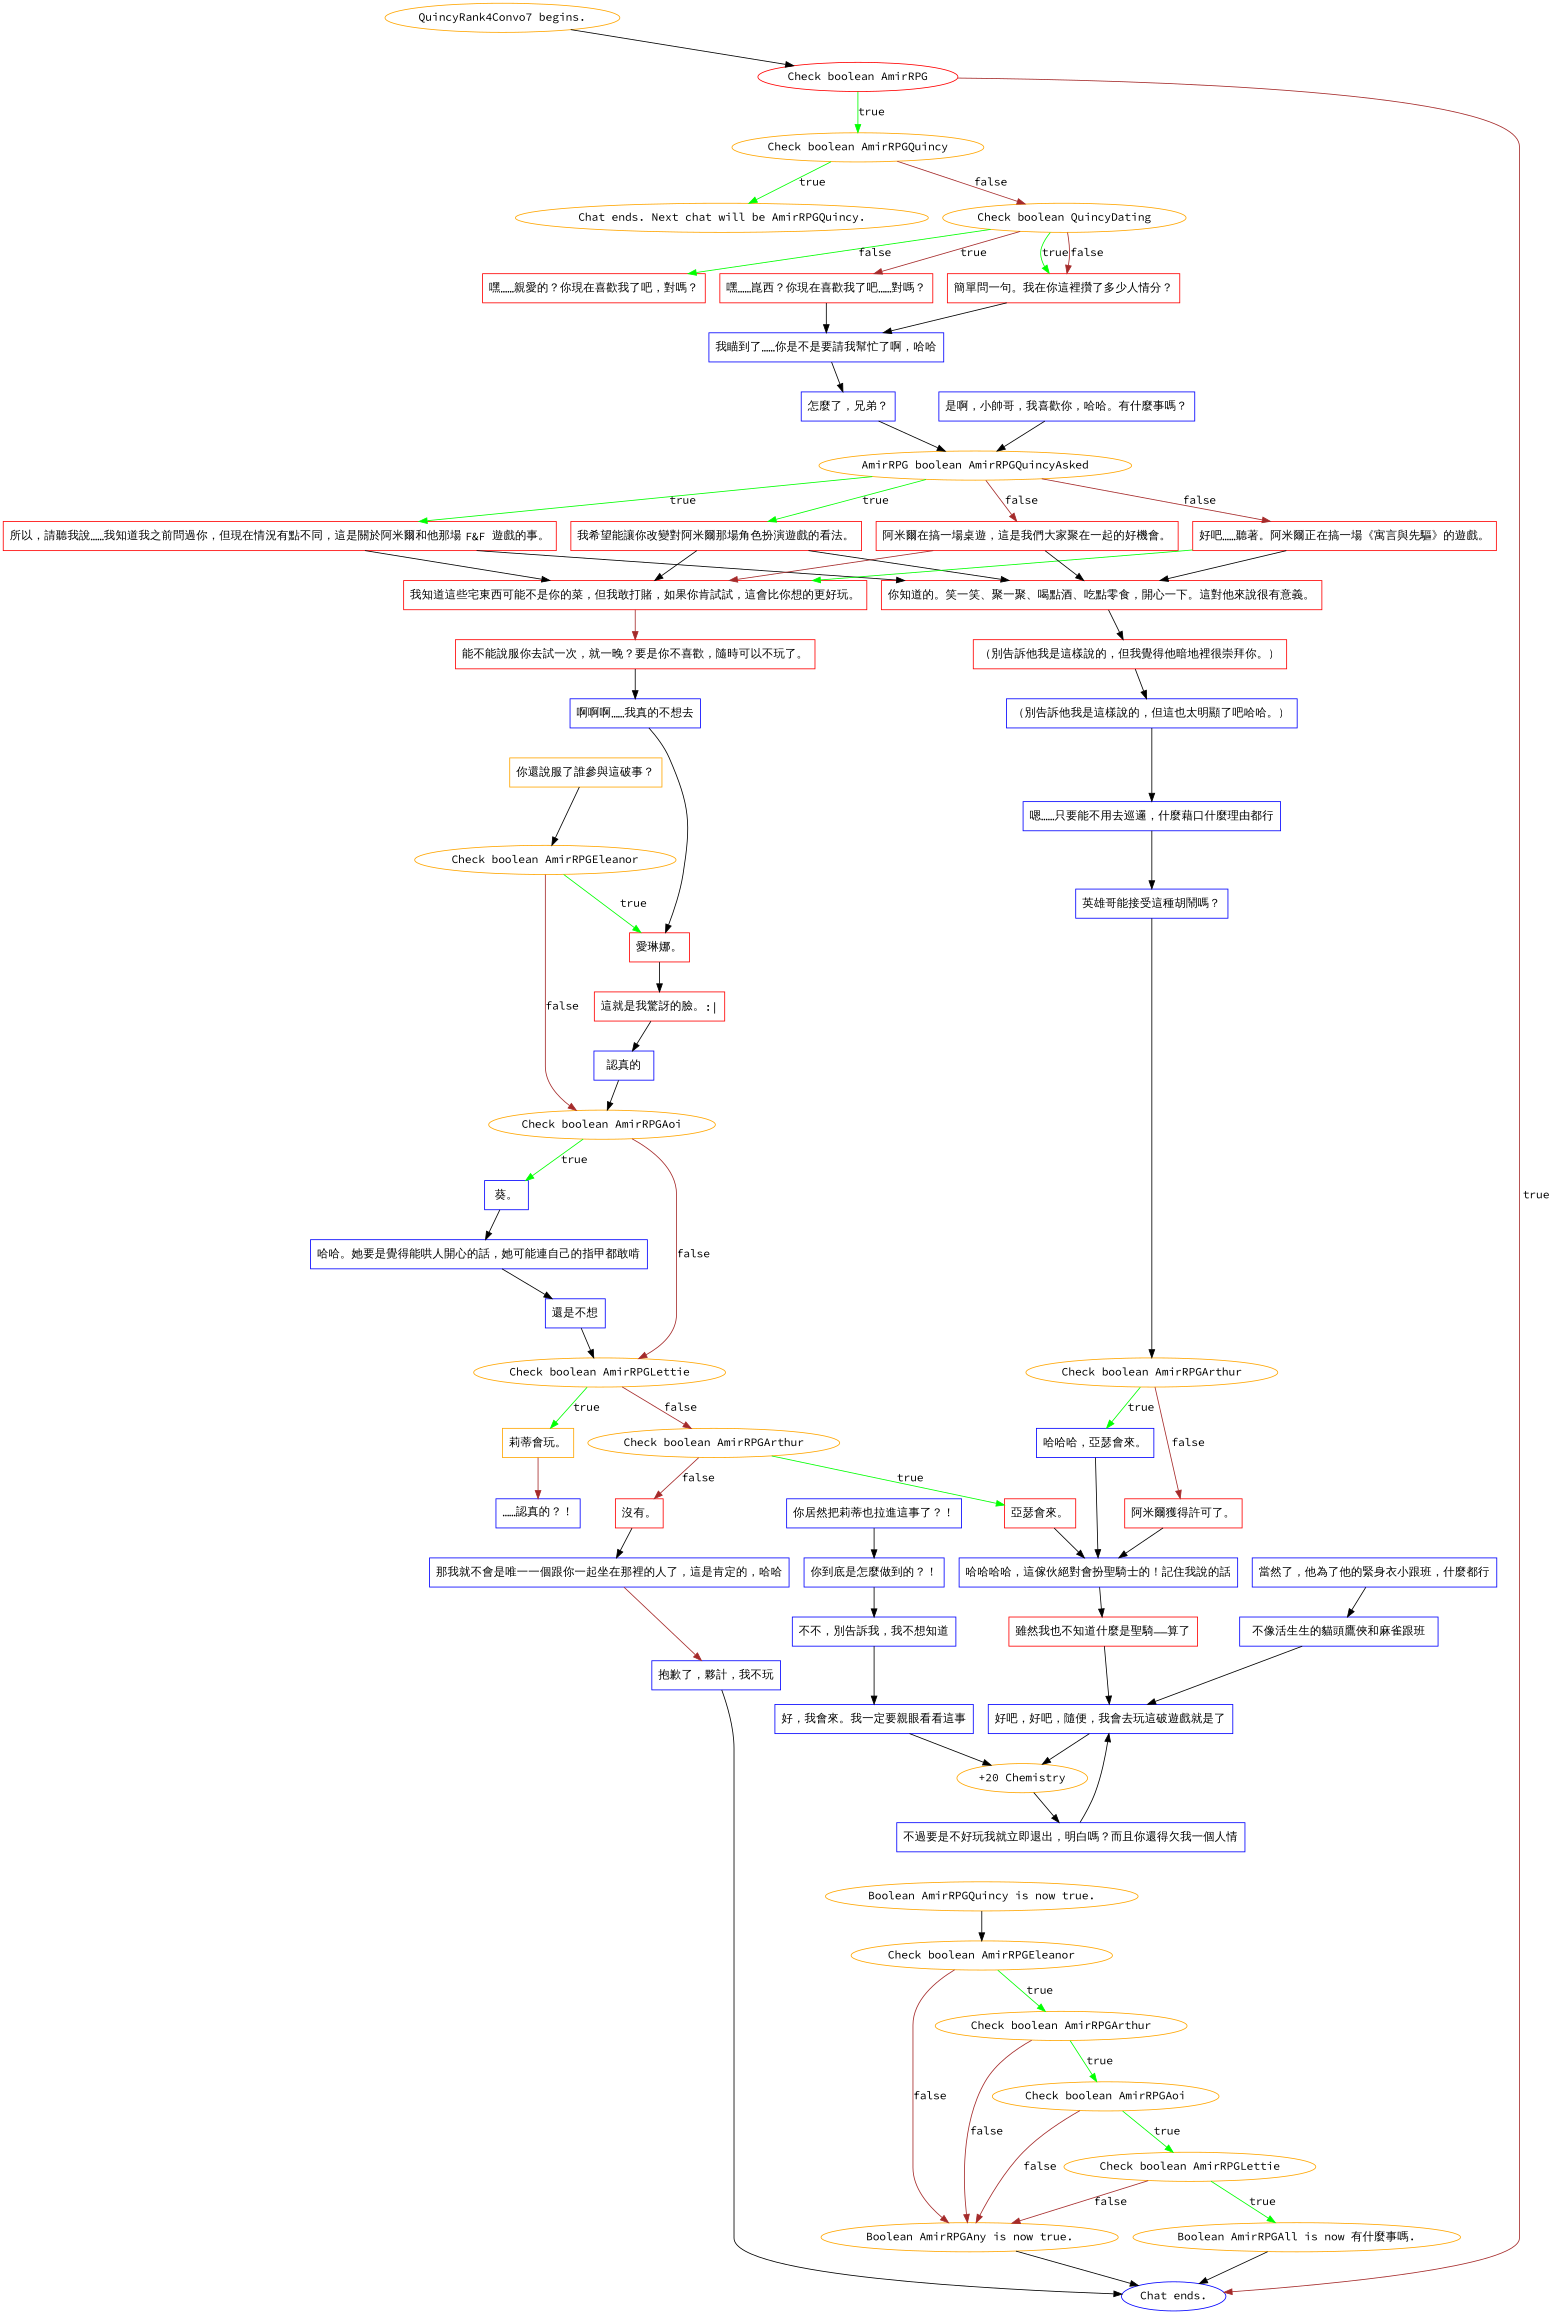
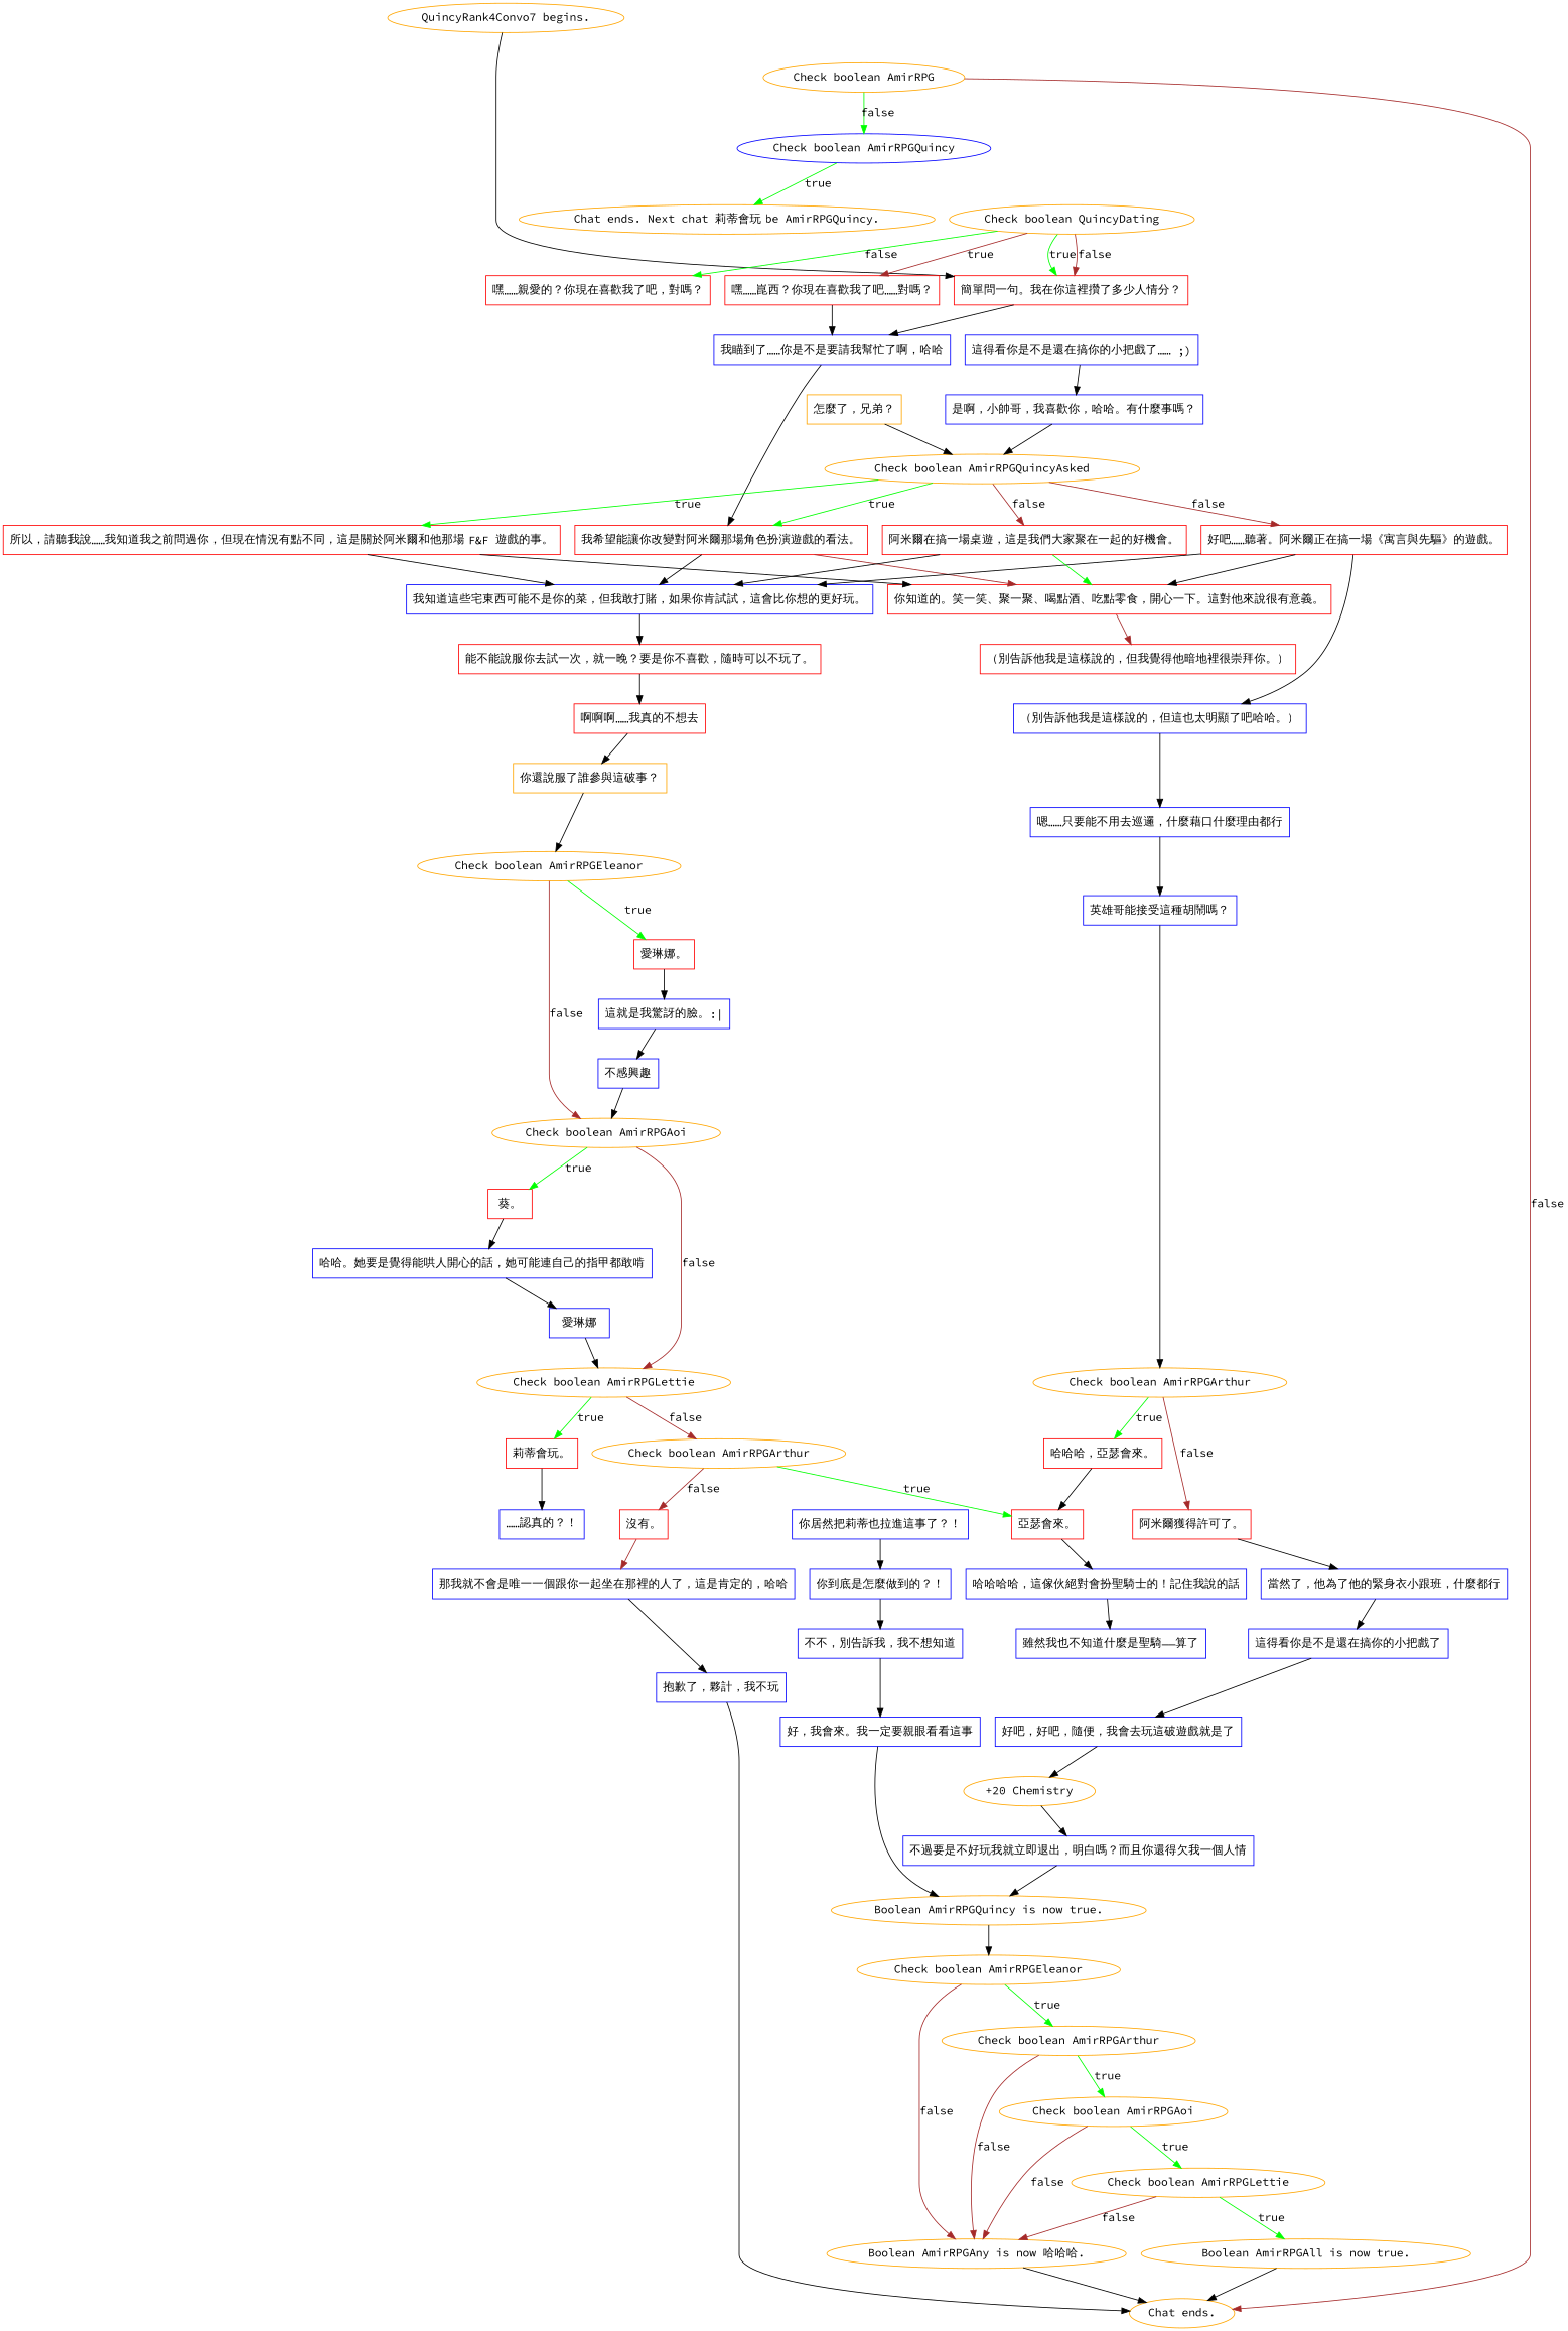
  digraph {
    fontname="Source Code Pro"
    node [color=blue fontname="Source Code Pro" shape=box]
    edge [fontname="Source Code Pro"]
    "QuincyRank4Convo7 begins." [color=orange shape=""]
-   n2 [color=red label="Check boolean AmirRPG" shape=""]
-   n3 [color=orange label="Check boolean AmirRPGQuincy" shape=""]
-   "Chat ends." [shape=""]
-   "Chat ends. Next chat will be AmirRPGQuincy." [color=orange shape=""]
+   n2 [color=orange label="Check boolean AmirRPG" shape=""]
+   n3 [label="Check boolean AmirRPGQuincy" shape=""]
+   "Chat ends." [color=orange shape=""]
+   "Chat ends. Next chat will be AmirRPGQuincy." [color=orange label="Chat ends. Next chat 莉蒂會玩 be AmirRPGQuincy." shape=""]
    n6 [color=orange label="Check boolean QuincyDating" shape=""]
    n7 [color=red label="嘿……親愛的？你現在喜歡我了吧，對嗎？"]
    n8 [color=red label="簡單問一句。我在你這裡攢了多少人情分？"]
    n9 [color=red label="嘿……崑西？你現在喜歡我了吧……對嗎？"]
    n10 [label="我瞄到了……你是不是要請我幫忙了啊，哈哈"]
+   n11 [label="這得看你是不是還在搞你的小把戲了…… ;)"]
    n12 [label="是啊，小帥哥，我喜歡你，哈哈。有什麼事嗎？"]
-   n13 [label="怎麼了，兄弟？"]
-   n14 [color=orange label="AmirRPG boolean AmirRPGQuincyAsked" shape=""]
+   n13 [color=orange label="怎麼了，兄弟？"]
+   n14 [color=orange label="Check boolean AmirRPGQuincyAsked" shape=""]
    n15 [color=red label="所以，請聽我說……我知道我之前問過你，但現在情況有點不同，這是關於阿米爾和他那場 F&F 遊戲的事。"]
    n16 [color=red label="我希望能讓你改變對阿米爾那場角色扮演遊戲的看法。"]
    n17 [color=red label="好吧……聽著。阿米爾正在搞一場《寓言與先驅》的遊戲。"]
    n18 [color=red label="阿米爾在搞一場桌遊，這是我們大家聚在一起的好機會。"]
-   n19 [color=red label="我知道這些宅東西可能不是你的菜，但我敢打賭，如果你肯試試，這會比你想的更好玩。"]
+   n19 [label="我知道這些宅東西可能不是你的菜，但我敢打賭，如果你肯試試，這會比你想的更好玩。"]
    n20 [color=red label="你知道的。笑一笑、聚一聚、喝點酒、吃點零食，開心一下。這對他來說很有意義。"]
    n21 [color=red label="能不能說服你去試一次，就一晚？要是你不喜歡，隨時可以不玩了。"]
    n22 [color=red label="（別告訴他我是這樣說的，但我覺得他暗地裡很崇拜你。）"]
-   n23 [label="啊啊啊……我真的不想去"]
+   n23 [color=red label="啊啊啊……我真的不想去"]
    n24 [label="（別告訴他我是這樣說的，但這也太明顯了吧哈哈。）"]
    n25 [color=orange label="你還說服了誰參與這破事？"]
    n26 [label="嗯……只要能不用去巡邏，什麼藉口什麼理由都行"]
    n27 [color=orange label="Check boolean AmirRPGEleanor" shape=""]
    n28 [label="英雄哥能接受這種胡鬧嗎？"]
    n29 [color=red label="愛琳娜。"]
    n30 [color=orange label="Check boolean AmirRPGAoi" shape=""]
    n31 [color=orange label="Check boolean AmirRPGArthur" shape=""]
-   n32 [color=red label="這就是我驚訝的臉。:|"]
-   n33 [label="葵。"]
+   n32 [label="這就是我驚訝的臉。:|"]
+   n33 [color=red label="葵。"]
    n34 [color=orange label="Check boolean AmirRPGLettie" shape=""]
-   n35 [label="哈哈哈，亞瑟會來。"]
+   n35 [color=red label="哈哈哈，亞瑟會來。"]
    n36 [color=red label="阿米爾獲得許可了。"]
-   n37 [label="認真的"]
+   n37 [label="不感興趣"]
    n38 [label="哈哈。她要是覺得能哄人開心的話，她可能連自己的指甲都敢啃"]
-   n39 [color=orange label="莉蒂會玩。"]
+   n39 [color=red label="莉蒂會玩。"]
    n40 [color=orange label="Check boolean AmirRPGArthur" shape=""]
    n41 [label="哈哈哈哈，這傢伙絕對會扮聖騎士的！記住我說的話"]
    n42 [label="當然了，他為了他的緊身衣小跟班，什麼都行"]
-   n43 [label="還是不想"]
+   n43 [label="愛琳娜"]
    n44 [label="……認真的？！"]
    n45 [color=red label="亞瑟會來。"]
    n46 [color=red label="沒有。"]
-   n47 [color=red label="雖然我也不知道什麼是聖騎——算了"]
-   n48 [label="不像活生生的貓頭鷹俠和麻雀跟班"]
+   n47 [label="雖然我也不知道什麼是聖騎——算了"]
+   n48 [label="這得看你是不是還在搞你的小把戲了"]
    n49 [label="那我就不會是唯一一個跟你一起坐在那裡的人了，這是肯定的，哈哈"]
    n50 [label="好吧，好吧，隨便，我會去玩這破遊戲就是了"]
    n51 [label="你居然把莉蒂也拉進這事了？！"]
    n52 [label="你到底是怎麼做到的？！"]
    n53 [label="抱歉了，夥計，我不玩"]
    n54 [color=orange label="+20 Chemistry" shape=""]
    n55 [label="不不，別告訴我，我不想知道"]
    n56 [label="不過要是不好玩我就立即退出，明白嗎？而且你還得欠我一個人情"]
    n57 [label="好，我會來。我一定要親眼看看這事"]
    n58 [color=orange label="Boolean AmirRPGQuincy is now true." shape=""]
    n59 [color=orange label="Check boolean AmirRPGEleanor" shape=""]
    n60 [color=orange label="Check boolean AmirRPGArthur" shape=""]
-   n61 [color=orange label="Boolean AmirRPGAny is now true." shape=""]
+   n61 [color=orange label="Boolean AmirRPGAny is now 哈哈哈." shape=""]
    n62 [color=orange label="Check boolean AmirRPGAoi" shape=""]
    n63 [color=orange label="Check boolean AmirRPGLettie" shape=""]
-   n64 [color=orange label="Boolean AmirRPGAll is now 有什麼事嗎." shape=""]
-   "QuincyRank4Convo7 begins." -> n2
-   n2 -> n3 [color=green label=true]
-   n2 -> "Chat ends." [color=brown label=true]
+   n64 [color=orange label="Boolean AmirRPGAll is now true." shape=""]
+   "QuincyRank4Convo7 begins." -> n8
+   n2 -> n3 [color=green label=false]
+   n2 -> "Chat ends." [color=brown label=false]
    n3 -> "Chat ends. Next chat will be AmirRPGQuincy." [color=green label=true]
-   n3 -> n6 [color=brown label=false]
    n6 -> n7 [color=green label=false]
    n6 -> n8 [color=green label=true]
    n6 -> n8 [color=brown label=false]
    n6 -> n9 [color=brown label=true]
    n8 -> n10
    n9 -> n10
-   n10 -> n13
+   n10 -> n16
+   n11 -> n12
    n12 -> n14
    n13 -> n14
    n14 -> n15 [color=green label=true]
    n14 -> n16 [color=green label=true]
    n14 -> n17 [color=brown label=false]
    n14 -> n18 [color=brown label=false]
    n15 -> n19
    n15 -> n20
    n16 -> n19
-   n16 -> n20
-   n17 -> n19 [color=green]
+   n16 -> n20 [color=brown]
+   n17 -> n19
    n17 -> n20
-   n18 -> n19 [color=brown]
-   n18 -> n20
-   n19 -> n21 [color=brown]
-   n20 -> n22
+   n18 -> n19
+   n18 -> n20 [color=green]
+   n19 -> n21
+   n20 -> n22 [color=brown]
    n21 -> n23
-   n22 -> n24
-   n23 -> n29
+   n17 -> n24
+   n23 -> n25
    n24 -> n26
    n25 -> n27
    n26 -> n28
    n27 -> n29 [color=green label=true]
    n27 -> n30 [color=brown label=false]
    n28 -> n31
    n29 -> n32
    n30 -> n33 [color=green label=true]
    n30 -> n34 [color=brown label=false]
    n31 -> n35 [color=green label=true]
    n31 -> n36 [color=brown label=false]
    n32 -> n37
    n33 -> n38
    n34 -> n39 [color=green label=true]
    n34 -> n40 [color=brown label=false]
-   n35 -> n41
-   n36 -> n41
+   n35 -> n45
+   n36 -> n42
    n37 -> n30
    n38 -> n43
-   n39 -> n44 [color=brown]
+   n39 -> n44
    n40 -> n45 [color=green label=true]
    n40 -> n46 [color=brown label=false]
    n41 -> n47
    n42 -> n48
    n43 -> n34
    n45 -> n41
-   n46 -> n49
-   n47 -> n50
+   n46 -> n49 [color=brown]
    n48 -> n50
-   n49 -> n53 [color=brown]
+   n49 -> n53
    n50 -> n54
    n51 -> n52
    n52 -> n55
    n53 -> "Chat ends."
    n54 -> n56
    n55 -> n57
-   n56 -> n50
-   n57 -> n54
+   n56 -> n58
+   n57 -> n58
    n58 -> n59
    n59 -> n60 [color=green label=true]
    n59 -> n61 [color=brown label=false]
    n60 -> n61 [color=brown label=false]
    n60 -> n62 [color=green label=true]
    n61 -> "Chat ends."
    n62 -> n61 [color=brown label=false]
    n62 -> n63 [color=green label=true]
    n63 -> n61 [color=brown label=false]
    n63 -> n64 [color=green label=true]
    n64 -> "Chat ends."
  }
